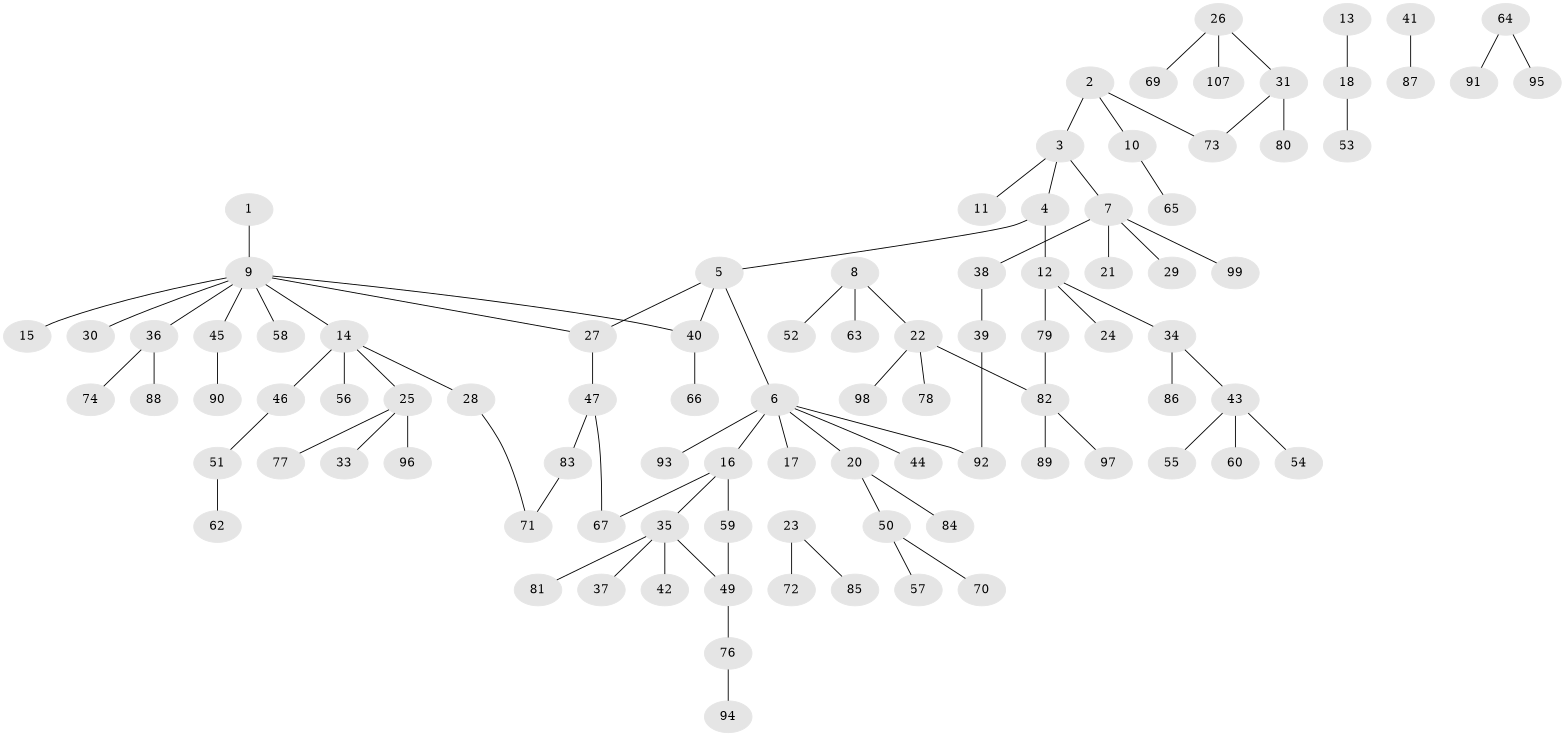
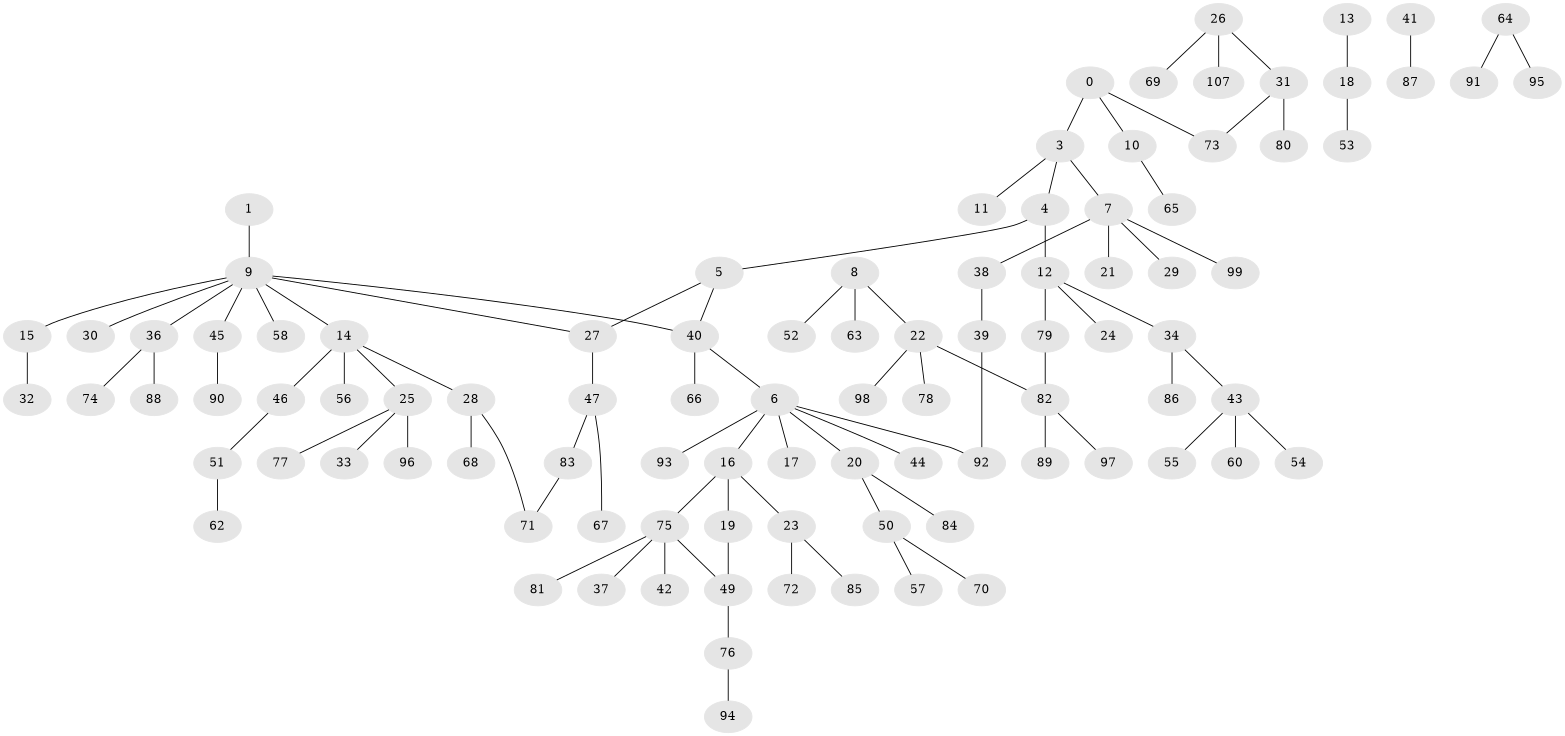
  graph {
    node [color=gray90 style=filled]
    1
    9
-   2
+   2 [label=0]
    3
    10
    73
    27
    40
    14
    15
    30
    36
    45
    58
    13
    18
    4
    7
    11
    65
    5
    12
    21
    29
    38
    99
    6
    24
    34
    79
    16
    17
    20
    44
    93
    92
    47
    66
    8
    22
    52
    63
-   19 [label=59]
+   19
    23
-   35
+   35 [label=75]
    50
    84
    39
    78
    82
    98
    25
    28
    46
    56
+   32
    74
    88
    90
    43
    86
    53
    33
    96
    77
    26
    31
    69
    n69 [label=107]
+   68
    71
    51
    49
    72
    85
    37
    42
    81
    41
    87
    76
    57
    70
    89
    97
    80
    67
    83
    54
    55
    60
    62
    94
    64
    91
    95
    1 -- 9
    9 -- 27
    9 -- 40
    9 -- 14
    9 -- 15
    9 -- 30
    9 -- 36
    9 -- 45
    9 -- 58
    2 -- 3
    2 -- 10
    2 -- 73
    3 -- 4
    3 -- 7
    3 -- 11
    10 -- 65
    27 -- 47
    40 -- 66
    14 -- 25
    14 -- 28
    14 -- 46
    14 -- 56
+   15 -- 32
    36 -- 74
    36 -- 88
    45 -- 90
    13 -- 18
    18 -- 53
    4 -- 5
    4 -- 12
    7 -- 21
    7 -- 29
    7 -- 38
    7 -- 99
    5 -- 27
    5 -- 40
-   5 -- 6
+   40 -- 6
    12 -- 24
    12 -- 34
    12 -- 79
    38 -- 39
    6 -- 16
    6 -- 17
    6 -- 20
    6 -- 44
    6 -- 93
    6 -- 92
    34 -- 43
    34 -- 86
    79 -- 82
    16 -- 19
-   16 -- 67
+   16 -- 23
    16 -- 35
    20 -- 50
    20 -- 84
    47 -- 67
    47 -- 83
    8 -- 22
    8 -- 52
    8 -- 63
    22 -- 78
    22 -- 82
    22 -- 98
    19 -- 49
    23 -- 72
    23 -- 85
    35 -- 49
    35 -- 37
    35 -- 42
    35 -- 81
    50 -- 57
    50 -- 70
    39 -- 92
    82 -- 89
    82 -- 97
    25 -- 33
    25 -- 96
    25 -- 77
+   28 -- 68
    28 -- 71
    46 -- 51
    43 -- 54
    43 -- 55
    43 -- 60
    26 -- 31
    26 -- 69
    26 -- n69
    31 -- 73
    31 -- 80
    51 -- 62
    49 -- 76
    41 -- 87
    76 -- 94
    83 -- 71
    64 -- 91
    64 -- 95
  }
